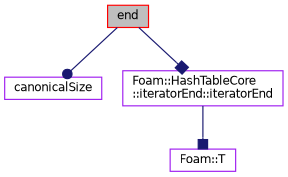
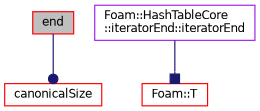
  digraph {
    fontname="DejaVu Sans"
    rankdir=TB
    node [color=red fontname="DejaVu Sans" fontsize=10 shape=record]
    edge [arrowhead=box color=midnightblue fontname="DejaVu Sans" fontsize=10 labelfontname=Helvetica labelfontsize=10 style=solid]
    n1 [fillcolor=grey75 fontcolor=black height=0.2 label=end style=filled width=0.4]
-   n2 [color=purple height=0.2 label=canonicalSize width=0.4]
+   n2 [height=0.2 label=canonicalSize width=0.4]
    n3 [color=purple height=0.2 label="Foam::HashTableCore\l::iteratorEnd::iteratorEnd" width=0.4]
-   n4 [color=purple height=0.2 label="Foam::T" width=0.4]
+   n4 [height=0.2 label="Foam::T" width=0.4]
    n1 -> n2 [arrowhead=dot]
-   n1 -> n3
    n3 -> n4
  }
